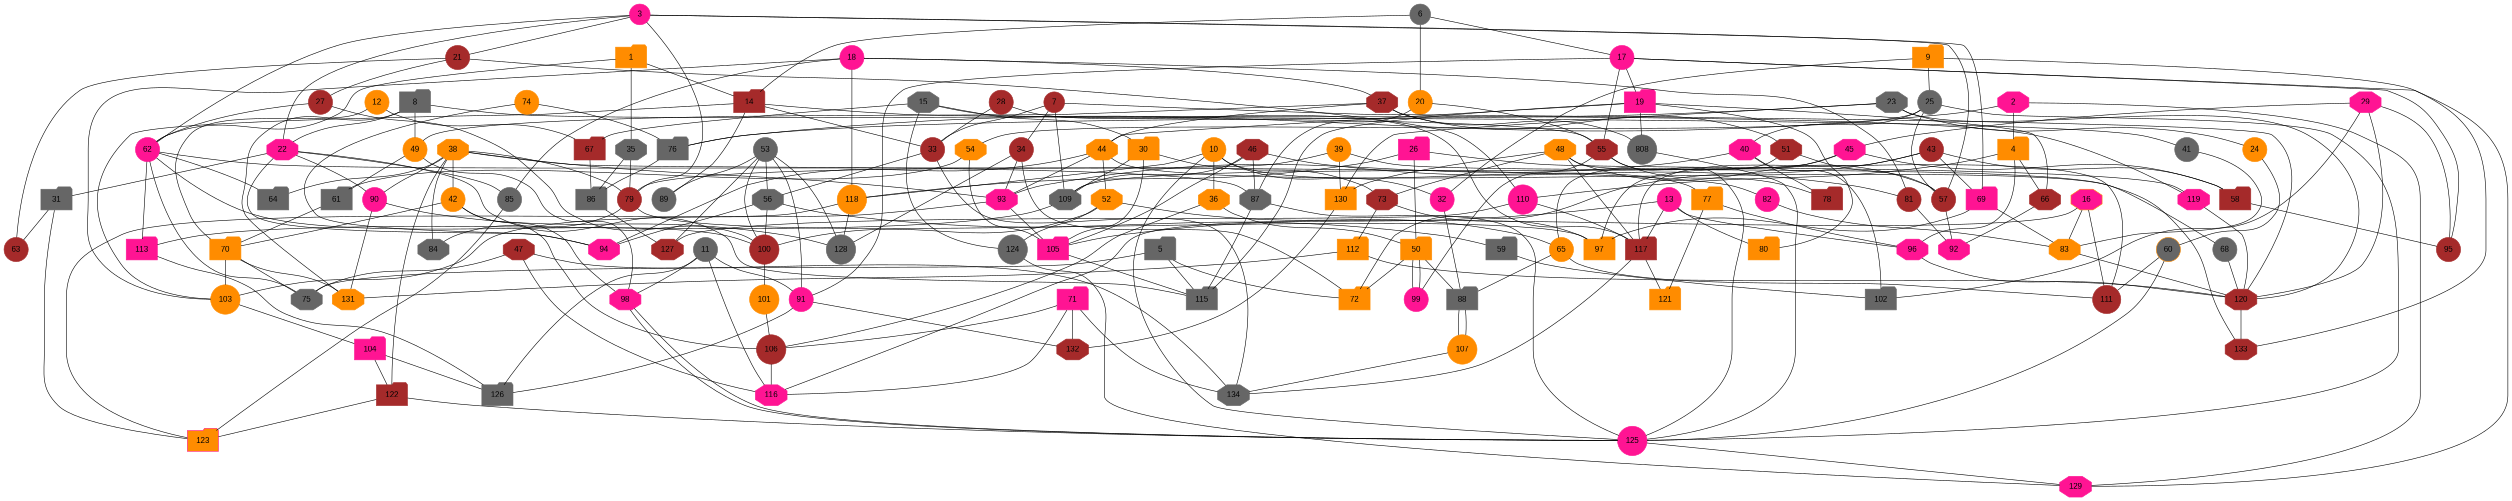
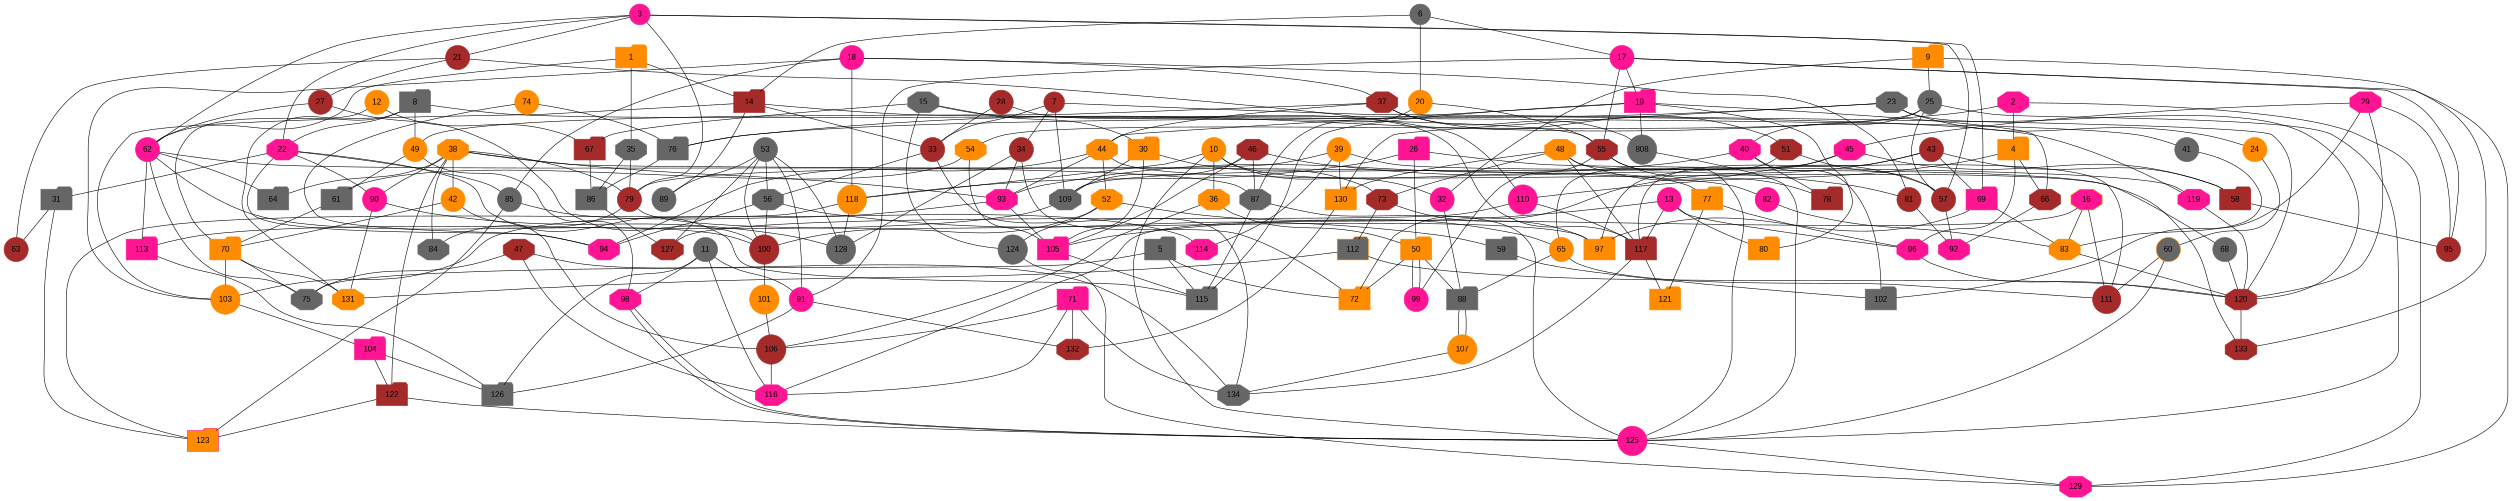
  graph {
    fontname="Liberation Sans"
    node [color=darkorange fontname="Liberation Sans" shape=circle style=filled]
    edge [fontname="Liberation Sans"]
    1 [shape=folder]
    14 [color=brown shape=folder]
    35 [color=gray40 shape=octagon]
    62 [color=deeppink]
    33 [color=brown]
    41 [color=gray40]
    89 [color=gray40]
    103
    79 [color=brown]
    86 [color=gray40 shape=folder]
    75 [color=gray40 shape=octagon]
    100 [color=brown]
    64 [color=gray40 shape=folder]
    82 [color=deeppink]
    113 [color=deeppink shape=folder]
    2 [color=deeppink shape=octagon]
    4 [shape=folder]
    76 [color=gray40 shape=folder]
    129 [color=deeppink shape=octagon]
    66 [color=brown shape=octagon]
    96 [color=deeppink shape=octagon]
    110 [color=deeppink]
    3 [color=deeppink]
    21 [color=brown]
    22 [color=deeppink shape=octagon]
    57 [color=brown]
    69 [color=deeppink shape=folder]
    27 [color=brown]
    63 [color=brown]
    115 [color=gray40 shape=folder]
    85 [color=gray40]
    31 [color=gray40 shape=folder]
    90 [color=deeppink]
    94 [color=deeppink shape=octagon]
    92 [color=deeppink shape=octagon]
    83 [shape=octagon]
    97 [shape=folder]
    84 [color=gray40 shape=octagon]
    120 [color=brown shape=octagon]
    117 [color=brown shape=folder]
    127 [color=brown shape=octagon]
    5 [color=gray40 shape=folder]
    72 [shape=folder]
    6 [color=gray40]
    17 [color=deeppink]
    20
    91 [color=deeppink]
    55 [color=brown shape=octagon]
    19 [color=deeppink shape=folder]
    95 [color=brown]
    87 [color=gray40 shape=octagon]
    7 [color=brown]
    34 [color=brown]
    109 [color=gray40 shape=octagon]
    56 [color=gray40 shape=octagon]
    134 [color=gray40 shape=octagon]
    93 [color=deeppink shape=octagon]
    128 [color=gray40]
    133 [color=brown shape=octagon]
    8 [color=gray40 shape=folder]
    49
    119 [color=deeppink shape=octagon]
    131 [shape=octagon]
    98 [color=deeppink shape=octagon]
    61 [color=gray40 shape=folder]
    9 [shape=folder]
    25 [color=gray40]
    32 [color=deeppink]
    125 [color=deeppink]
    40 [color=deeppink shape=octagon]
    54 [shape=octagon]
    88 [color=gray40 shape=folder]
    10
    36 [shape=octagon]
    77 [shape=folder]
    118
    50 [shape=folder]
    106 [color=brown]
    121 [shape=folder]
    123 [color=deeppink fillcolor=darkorange shape=folder]
    11 [color=gray40]
    116 [color=deeppink shape=octagon]
    126 [color=gray40 shape=folder]
    132 [color=brown shape=octagon]
    67 [color=brown shape=folder]
    12
    70 [shape=folder]
    13 [color=deeppink]
    80 [shape=folder]
    105 [color=deeppink shape=folder]
    104 [color=deeppink shape=folder]
    15 [color=gray40 shape=octagon]
    30 [shape=folder]
    124 [color=gray40]
    73 [color=brown shape=octagon]
    78 [color=brown shape=folder]
    99 [color=deeppink]
    16 [fillcolor=deeppink shape=octagon]
    111 [color=brown]
    44 [shape=octagon]
    n101 [color=gray40 label=808]
    18 [color=deeppink]
    37 [color=brown shape=octagon]
    81 [color=brown]
    51 [color=brown shape=octagon]
+   114 [color=deeppink shape=octagon]
    52 [shape=octagon]
    68 [color=gray40]
    23 [color=gray40 shape=octagon]
    24
    130 [shape=folder]
    60 [fillcolor=gray40]
    102 [color=gray40 shape=folder]
    26 [color=deeppink shape=folder]
    101
    28 [color=brown]
    29 [color=deeppink shape=octagon]
    45 [color=deeppink shape=octagon]
    58 [color=brown shape=folder]
-   112 [shape=folder]
+   112 [shape=folder fillcolor=gray40]
    107
    59 [color=gray40 shape=folder]
    65
    38 [shape=octagon]
    42
    122 [color=brown shape=folder]
    39
    43 [color=brown]
    46 [color=brown shape=octagon]
    47 [color=brown shape=octagon]
    48 [shape=octagon]
    53 [color=gray40]
    71 [color=deeppink shape=folder]
    74
    1 -- 14
    1 -- 35
    1 -- 62
    14 -- 33
    14 -- 41
    14 -- 89
    14 -- 103
    35 -- 79
    35 -- 86
    62 -- 75
    62 -- 100
    62 -- 64
    62 -- 82
    62 -- 113
    33 -- 56
    33 -- 134
    41 -- 83
    103 -- 104
    79 -- 97
    79 -- 84
    86 -- 127
    100 -- 101
    82 -- 83
    113 -- 126
    2 -- 4
    2 -- 76
    2 -- 129
    4 -- 66
    4 -- 96
    4 -- 110
    76 -- 86
    66 -- 92
    96 -- 120
    110 -- 117
    110 -- 127
    3 -- 62
    3 -- 79
    3 -- 21
    3 -- 22
    3 -- 57
    3 -- 69
    21 -- 110
    21 -- 27
    21 -- 63
    22 -- 115
    22 -- 85
    22 -- 31
    22 -- 90
    22 -- 94
    57 -- 92
    69 -- 83
    69 -- 97
    27 -- 62
    27 -- 100
    85 -- 123
+   85 -- 114
    31 -- 63
    31 -- 123
    90 -- 128
    90 -- 131
    83 -- 120
    120 -- 133
    117 -- 134
    117 -- 121
    5 -- 75
    5 -- 115
    5 -- 72
    6 -- 14
    6 -- 17
    6 -- 20
    17 -- 129
    17 -- 91
    17 -- 55
    17 -- 19
    17 -- 95
    20 -- 55
    20 -- 87
    91 -- 126
    91 -- 132
    55 -- 125
    55 -- 78
    55 -- 99
    19 -- 66
    19 -- 115
    19 -- 80
    19 -- 44
    19 -- n101
    87 -- 115
    87 -- 125
    7 -- 33
    7 -- 120
    7 -- 34
    7 -- 109
    34 -- 72
    34 -- 93
    34 -- 128
    109 -- 113
    56 -- 100
    56 -- 94
    56 -- 59
    93 -- 103
    93 -- 105
    8 -- 22
    8 -- 49
    8 -- 119
    8 -- 131
    49 -- 98
    49 -- 61
    119 -- 120
    98 -- 125
    98 -- 125
    61 -- 70
    9 -- 133
    9 -- 25
    9 -- 32
    25 -- 57
    25 -- 125
    25 -- 40
    25 -- 54
    32 -- 88
    125 -- 129
    40 -- 93
    40 -- 78
    40 -- 102
    54 -- 61
    54 -- 105
    88 -- 107
    88 -- 107
    10 -- 32
    10 -- 125
    10 -- 36
    10 -- 77
    10 -- 118
    36 -- 50
    36 -- 106
    77 -- 96
    77 -- 121
    118 -- 128
    118 -- 123
    50 -- 72
    50 -- 88
    50 -- 99
    50 -- 99
    106 -- 116
    11 -- 91
    11 -- 98
    11 -- 116
    11 -- 126
    67 -- 86
    12 -- 67
    12 -- 70
    70 -- 103
    70 -- 75
    70 -- 131
    13 -- 96
    13 -- 117
    13 -- 80
    13 -- 105
    105 -- 115
    104 -- 126
    104 -- 122
    15 -- 55
    15 -- 67
    15 -- 30
    15 -- 124
    30 -- 109
    30 -- 105
    30 -- 73
    124 -- 129
    73 -- 97
    73 -- 112
    16 -- 83
    16 -- 116
    16 -- 111
    44 -- 94
    44 -- 93
    44 -- 52
    44 -- 68
    n101 -- 125
    18 -- 103
    18 -- 85
    18 -- 118
    18 -- 37
    18 -- 81
    37 -- 49
    37 -- 44
    37 -- n101
    37 -- 51
    81 -- 92
    51 -- 57
    51 -- 65
    52 -- 100
    52 -- 124
    52 -- 65
    68 -- 120
    23 -- 76
    23 -- 120
    23 -- 24
    23 -- 130
    24 -- 60
    130 -- 132
    60 -- 125
    60 -- 111
    26 -- 119
    26 -- 118
    26 -- 50
    101 -- 106
    28 -- 33
    28 -- 117
    29 -- 120
    29 -- 95
    29 -- 102
    29 -- 45
    45 -- 97
    45 -- 109
    45 -- 58
    58 -- 95
    112 -- 120
    112 -- 131
    107 -- 134
    59 -- 102
    65 -- 88
    65 -- 111
    38 -- 79
    38 -- 64
    38 -- 90
    38 -- 84
    38 -- 87
    38 -- 93
    38 -- 42
    38 -- 122
-   42 -- 98
    42 -- 106
    42 -- 70
    122 -- 125
    122 -- 123
    39 -- 79
    39 -- 133
+   39 -- 114
    39 -- 130
    43 -- 69
    43 -- 117
    43 -- 72
    43 -- 58
    46 -- 87
    46 -- 109
    46 -- 105
    46 -- 81
    47 -- 75
    47 -- 134
    47 -- 116
    48 -- 57
    48 -- 117
    48 -- 73
    48 -- 111
    48 -- 130
    53 -- 89
    53 -- 100
    53 -- 127
    53 -- 91
    53 -- 56
    53 -- 128
    71 -- 134
    71 -- 106
    71 -- 116
    71 -- 132
    74 -- 76
    74 -- 94
  }
